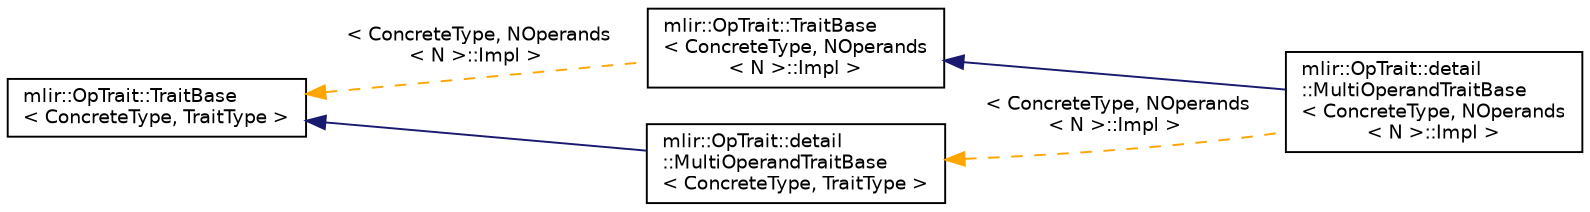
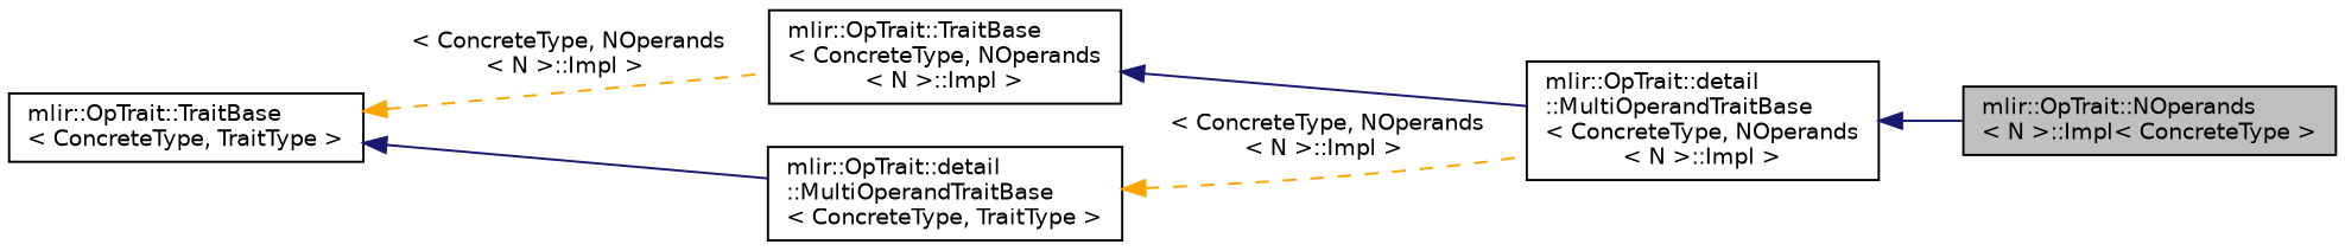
  digraph {
    rankdir=LR
    node [color=black fontname=Helvetica fontsize=10 shape=record]
    edge [color=midnightblue dir=back fontname=Helvetica fontsize=10 labelfontname=Helvetica labelfontsize=10 style=solid]
+   n1 [fillcolor=grey75 fontcolor=black height=0.2 label="mlir::OpTrait::NOperands\l\< N \>::Impl\< ConcreteType \>" style=filled width=0.4]
    n2 [height=0.2 label="mlir::OpTrait::detail\l::MultiOperandTraitBase\l\< ConcreteType, NOperands\l\< N \>::Impl \>" width=0.4]
    n3 [height=0.2 label="mlir::OpTrait::TraitBase\l\< ConcreteType, NOperands\l\< N \>::Impl \>" width=0.4]
    n4 [height=0.2 label="mlir::OpTrait::TraitBase\l\< ConcreteType, TraitType \>" width=0.4]
    n5 [height=0.2 label="mlir::OpTrait::detail\l::MultiOperandTraitBase\l\< ConcreteType, TraitType \>" width=0.4]
+   n2 -> n1
    n3 -> n2
    n4 -> n3 [color=orange label=" \< ConcreteType, NOperands\l\< N \>::Impl \>" style=dashed]
    n4 -> n5
    n5 -> n2 [color=orange label=" \< ConcreteType, NOperands\l\< N \>::Impl \>" style=dashed]
  }
